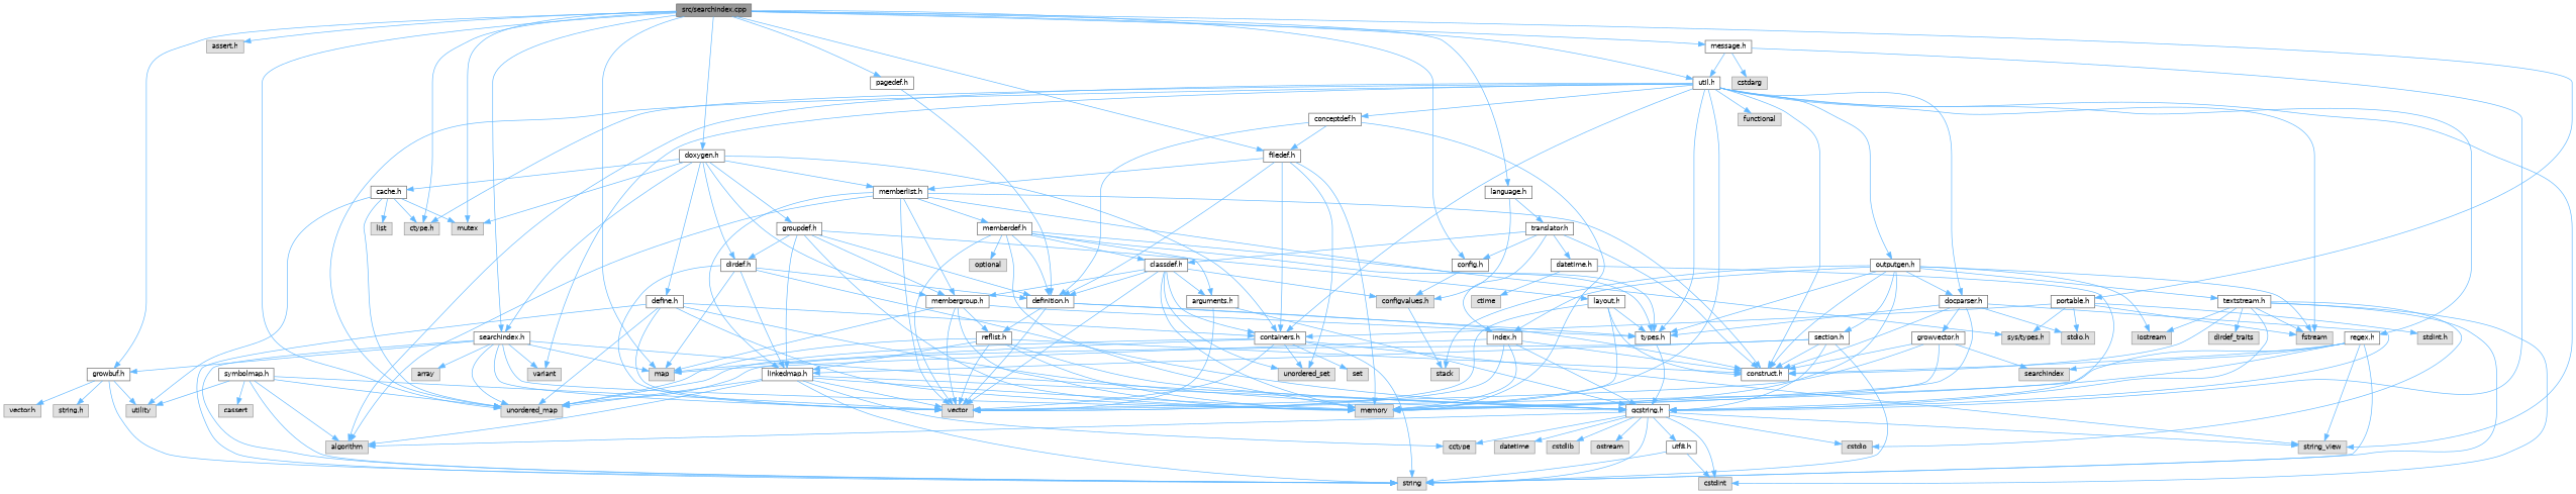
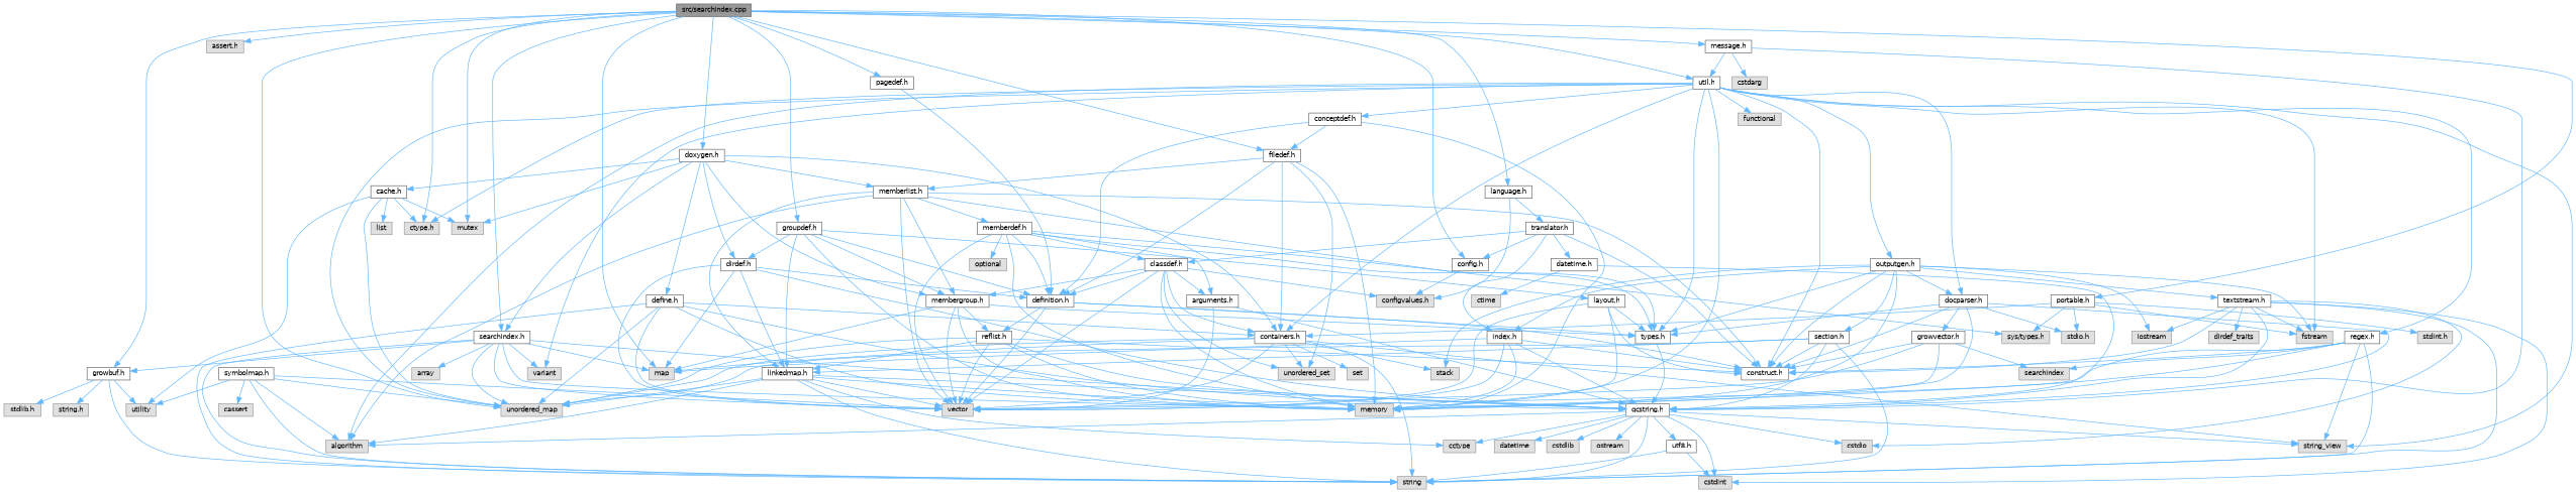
  digraph {
    node [color=grey40 fillcolor=white fontname=Helvetica fontsize=10 shape=box style=filled]
    edge [color=steelblue1 fontname=Helvetica fontsize=10 labelfontname=Helvetica labelfontsize=10 style=solid]
    n1 [color=gray40 fillcolor=grey60 fontcolor=black height=0.2 label="src/searchindex.cpp" width=0.4]
    n2 [color=grey60 fillcolor="#E0E0E0" height=0.2 label="ctype.h" width=0.4]
    n3 [color=grey60 fillcolor="#E0E0E0" height=0.2 label="assert.h" width=0.4]
    n4 [color=grey60 fillcolor="#E0E0E0" height=0.2 label=mutex width=0.4]
    n5 [color=grey60 fillcolor="#E0E0E0" height=0.2 label=map width=0.4]
    n6 [color=grey60 fillcolor="#E0E0E0" height=0.2 label=unordered_map width=0.4]
    n7 [height=0.2 label="searchindex.h" width=0.4]
    n8 [height=0.2 label="growbuf.h" width=0.4]
    n9 [height=0.2 label="config.h" width=0.4]
    n10 [height=0.2 label="util.h" width=0.4]
    n11 [height=0.2 label="filedef.h" width=0.4]
    n12 [height=0.2 label="doxygen.h" width=0.4]
    n13 [height=0.2 label="language.h" width=0.4]
    n14 [height=0.2 label="pagedef.h" width=0.4]
    n15 [height=0.2 label="message.h" width=0.4]
    n16 [height=0.2 label="groupdef.h" width=0.4]
    n17 [height=0.2 label="portable.h" width=0.4]
    n18 [color=grey60 fillcolor="#E0E0E0" height=0.2 label=memory width=0.4]
    n19 [color=grey60 fillcolor="#E0E0E0" height=0.2 label=vector width=0.4]
    n20 [color=grey60 fillcolor="#E0E0E0" height=0.2 label=string width=0.4]
    n21 [color=grey60 fillcolor="#E0E0E0" height=0.2 label=array width=0.4]
    n22 [color=grey60 fillcolor="#E0E0E0" height=0.2 label=variant width=0.4]
    n23 [height=0.2 label="qcstring.h" width=0.4]
    n24 [color=grey60 fillcolor="#E0E0E0" height=0.2 label=utility width=0.4]
-   n25 [color=grey60 fillcolor="#E0E0E0" height=0.2 label="vector.h" width=0.4]
+   n25 [color=grey60 fillcolor="#E0E0E0" height=0.2 label="stdlib.h" width=0.4]
    n26 [color=grey60 fillcolor="#E0E0E0" height=0.2 label="string.h" width=0.4]
    n27 [color=grey60 fillcolor="#E0E0E0" height=0.2 label="configvalues.h" width=0.4]
    n28 [color=grey60 fillcolor="#E0E0E0" height=0.2 label=string_view width=0.4]
    n29 [color=grey60 fillcolor="#E0E0E0" height=0.2 label=algorithm width=0.4]
    n30 [color=grey60 fillcolor="#E0E0E0" height=0.2 label=functional width=0.4]
    n31 [color=grey60 fillcolor="#E0E0E0" height=0.2 label=fstream width=0.4]
    n32 [height=0.2 label="types.h" width=0.4]
    n33 [height=0.2 label="docparser.h" width=0.4]
    n34 [height=0.2 label="construct.h" width=0.4]
    n35 [height=0.2 label="containers.h" width=0.4]
    n36 [height=0.2 label="outputgen.h" width=0.4]
    n37 [height=0.2 label="regex.h" width=0.4]
    n38 [height=0.2 label="conceptdef.h" width=0.4]
    n39 [color=grey60 fillcolor="#E0E0E0" height=0.2 label=unordered_set width=0.4]
    n40 [height=0.2 label="definition.h" width=0.4]
    n41 [height=0.2 label="memberlist.h" width=0.4]
    n42 [height=0.2 label="membergroup.h" width=0.4]
    n43 [height=0.2 label="dirdef.h" width=0.4]
    n44 [height=0.2 label="define.h" width=0.4]
    n45 [height=0.2 label="cache.h" width=0.4]
    n46 [height=0.2 label="translator.h" width=0.4]
    n47 [color=grey60 fillcolor="#E0E0E0" height=0.2 label=cstdarg width=0.4]
    n48 [height=0.2 label="linkedmap.h" width=0.4]
    n49 [height=0.2 label="layout.h" width=0.4]
    n50 [color=grey60 fillcolor="#E0E0E0" height=0.2 label="stdio.h" width=0.4]
    n51 [color=grey60 fillcolor="#E0E0E0" height=0.2 label="sys/types.h" width=0.4]
    n52 [color=grey60 fillcolor="#E0E0E0" height=0.2 label="stdint.h" width=0.4]
    n53 [color=grey60 fillcolor="#E0E0E0" height=0.2 label=cctype width=0.4]
    n54 [color=grey60 fillcolor="#E0E0E0" height=0.2 label=datetime width=0.4]
    n55 [color=grey60 fillcolor="#E0E0E0" height=0.2 label=cstdio width=0.4]
    n56 [color=grey60 fillcolor="#E0E0E0" height=0.2 label=cstdlib width=0.4]
    n57 [color=grey60 fillcolor="#E0E0E0" height=0.2 label=cstdint width=0.4]
    n58 [color=grey60 fillcolor="#E0E0E0" height=0.2 label=ostream width=0.4]
    n59 [height=0.2 label="utf8.h" width=0.4]
    n60 [height=0.2 label="growvector.h" width=0.4]
    n61 [color=grey60 fillcolor="#E0E0E0" height=0.2 label=set width=0.4]
    n62 [color=grey60 fillcolor="#E0E0E0" height=0.2 label=stack width=0.4]
    n63 [color=grey60 fillcolor="#E0E0E0" height=0.2 label=iostream width=0.4]
    n64 [height=0.2 label="index.h" width=0.4]
    n65 [height=0.2 label="section.h" width=0.4]
    n66 [height=0.2 label="textstream.h" width=0.4]
    n67 [color=grey60 fillcolor="#E0E0E0" height=0.2 label=searchindex width=0.4]
    n68 [color=grey60 fillcolor="#E0E0E0" height=0.2 label=dirdef_traits width=0.4]
    n69 [height=0.2 label="reflist.h" width=0.4]
    n70 [height=0.2 label="memberdef.h" width=0.4]
    n71 [color=grey60 fillcolor="#E0E0E0" height=0.2 label=optional width=0.4]
    n72 [height=0.2 label="arguments.h" width=0.4]
    n73 [height=0.2 label="classdef.h" width=0.4]
    n74 [color=grey60 fillcolor="#E0E0E0" height=0.2 label=list width=0.4]
    n75 [height=0.2 label="symbolmap.h" width=0.4]
    n76 [color=grey60 fillcolor="#E0E0E0" height=0.2 label=cassert width=0.4]
    n77 [height=0.2 label="datetime.h" width=0.4]
    n78 [color=grey60 fillcolor="#E0E0E0" height=0.2 label=ctime width=0.4]
    n1 -> n2
    n1 -> n3
    n1 -> n4
    n1 -> n5
    n1 -> n6
    n1 -> n7
    n1 -> n8
    n1 -> n9
    n1 -> n10
    n1 -> n11
    n1 -> n12
    n1 -> n13
    n1 -> n14
    n1 -> n15
-   n12 -> n16
+   n1 -> n16
    n1 -> n17
    n7 -> n5
    n7 -> n6
    n7 -> n8
    n7 -> n18
    n7 -> n19
    n7 -> n20
    n7 -> n21
    n7 -> n22
    n7 -> n23
    n8 -> n20
    n8 -> n24
    n8 -> n25
    n8 -> n26
    n9 -> n27
    n10 -> n2
    n10 -> n6
    n10 -> n18
    n10 -> n22
    n10 -> n28
    n10 -> n29
    n10 -> n30
    n10 -> n31
    n10 -> n32
    n10 -> n33
    n10 -> n34
    n10 -> n35
    n10 -> n36
    n10 -> n37
    n10 -> n38
    n11 -> n18
    n11 -> n35
    n11 -> n39
    n11 -> n40
    n11 -> n41
    n12 -> n4
    n12 -> n7
    n12 -> n35
    n12 -> n41
    n12 -> n42
    n12 -> n43
    n12 -> n44
    n12 -> n45
    n13 -> n27
    n13 -> n46
    n14 -> n40
    n15 -> n10
    n15 -> n23
    n15 -> n47
    n16 -> n18
    n16 -> n40
    n16 -> n42
    n16 -> n43
    n16 -> n48
    n16 -> n49
    n17 -> n31
    n17 -> n35
    n17 -> n50
    n17 -> n51
    n17 -> n52
    n23 -> n20
    n23 -> n28
    n23 -> n29
    n23 -> n53
    n23 -> n54
    n23 -> n55
    n23 -> n56
    n23 -> n57
    n23 -> n58
    n23 -> n59
    n32 -> n23
    n33 -> n18
    n33 -> n23
    n33 -> n32
    n33 -> n34
    n33 -> n50
    n33 -> n60
    n35 -> n5
    n35 -> n6
    n35 -> n19
    n35 -> n20
    n35 -> n28
    n35 -> n39
    n35 -> n61
-   n27 -> n62
+   n35 -> n62
    n36 -> n18
    n36 -> n31
    n36 -> n32
    n36 -> n33
    n36 -> n34
    n36 -> n62
    n36 -> n63
    n36 -> n64
    n36 -> n65
    n36 -> n66
    n37 -> n18
    n37 -> n19
    n37 -> n20
    n37 -> n28
    n37 -> n34
    n37 -> n67
    n38 -> n11
    n38 -> n18
    n38 -> n40
    n40 -> n19
    n40 -> n32
    n40 -> n34
    n40 -> n69
    n41 -> n19
    n41 -> n29
    n41 -> n32
    n41 -> n34
    n41 -> n42
    n41 -> n48
    n41 -> n70
    n42 -> n5
    n42 -> n18
    n42 -> n19
    n42 -> n32
    n42 -> n69
    n43 -> n5
    n43 -> n19
    n43 -> n23
    n43 -> n40
    n43 -> n48
    n44 -> n6
    n44 -> n18
    n44 -> n19
    n44 -> n20
    n44 -> n23
    n44 -> n35
    n45 -> n2
    n45 -> n4
    n45 -> n6
    n45 -> n24
    n45 -> n74
    n46 -> n9
    n46 -> n34
    n46 -> n64
    n46 -> n73
    n46 -> n77
    n48 -> n6
    n48 -> n18
    n48 -> n19
    n48 -> n20
    n48 -> n23
    n48 -> n29
    n48 -> n53
    n49 -> n18
    n49 -> n19
    n49 -> n32
    n49 -> n34
    n59 -> n20
    n59 -> n57
    n60 -> n18
    n60 -> n19
    n60 -> n34
    n60 -> n67
    n64 -> n5
    n64 -> n18
    n64 -> n19
    n64 -> n23
    n64 -> n34
    n65 -> n6
    n65 -> n20
    n65 -> n23
    n65 -> n34
    n65 -> n48
    n66 -> n20
    n66 -> n23
    n66 -> n31
    n66 -> n34
    n66 -> n55
    n66 -> n57
    n66 -> n63
    n66 -> n68
    n69 -> n6
    n69 -> n18
    n69 -> n19
    n69 -> n23
    n69 -> n34
    n69 -> n48
    n70 -> n18
    n70 -> n19
    n70 -> n32
    n70 -> n40
    n70 -> n51
    n70 -> n71
    n70 -> n72
    n70 -> n73
    n72 -> n19
    n72 -> n23
    n73 -> n18
    n73 -> n19
    n73 -> n27
    n73 -> n35
    n73 -> n39
    n73 -> n40
    n73 -> n42
    n73 -> n72
    n75 -> n6
    n75 -> n19
    n75 -> n20
    n75 -> n24
    n75 -> n29
    n75 -> n76
    n77 -> n23
    n77 -> n78
  }
